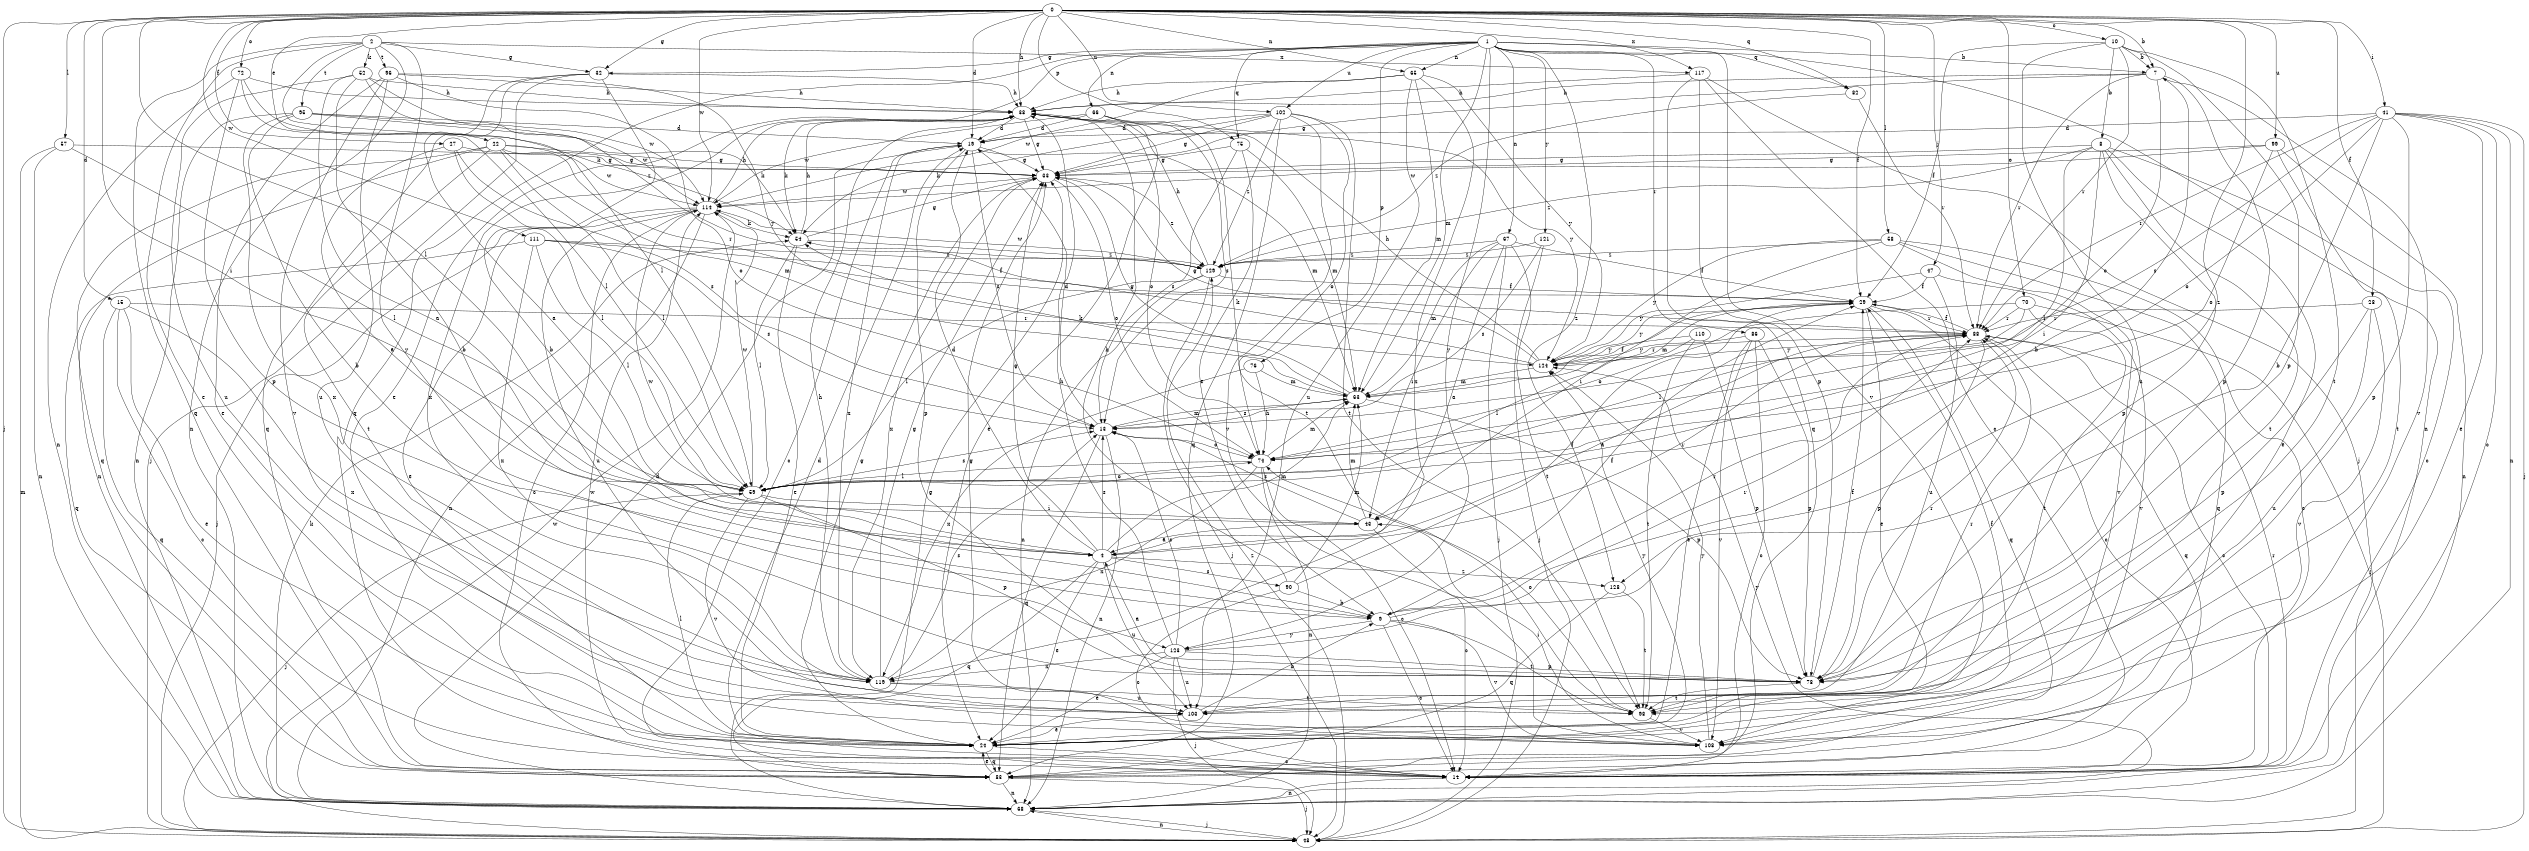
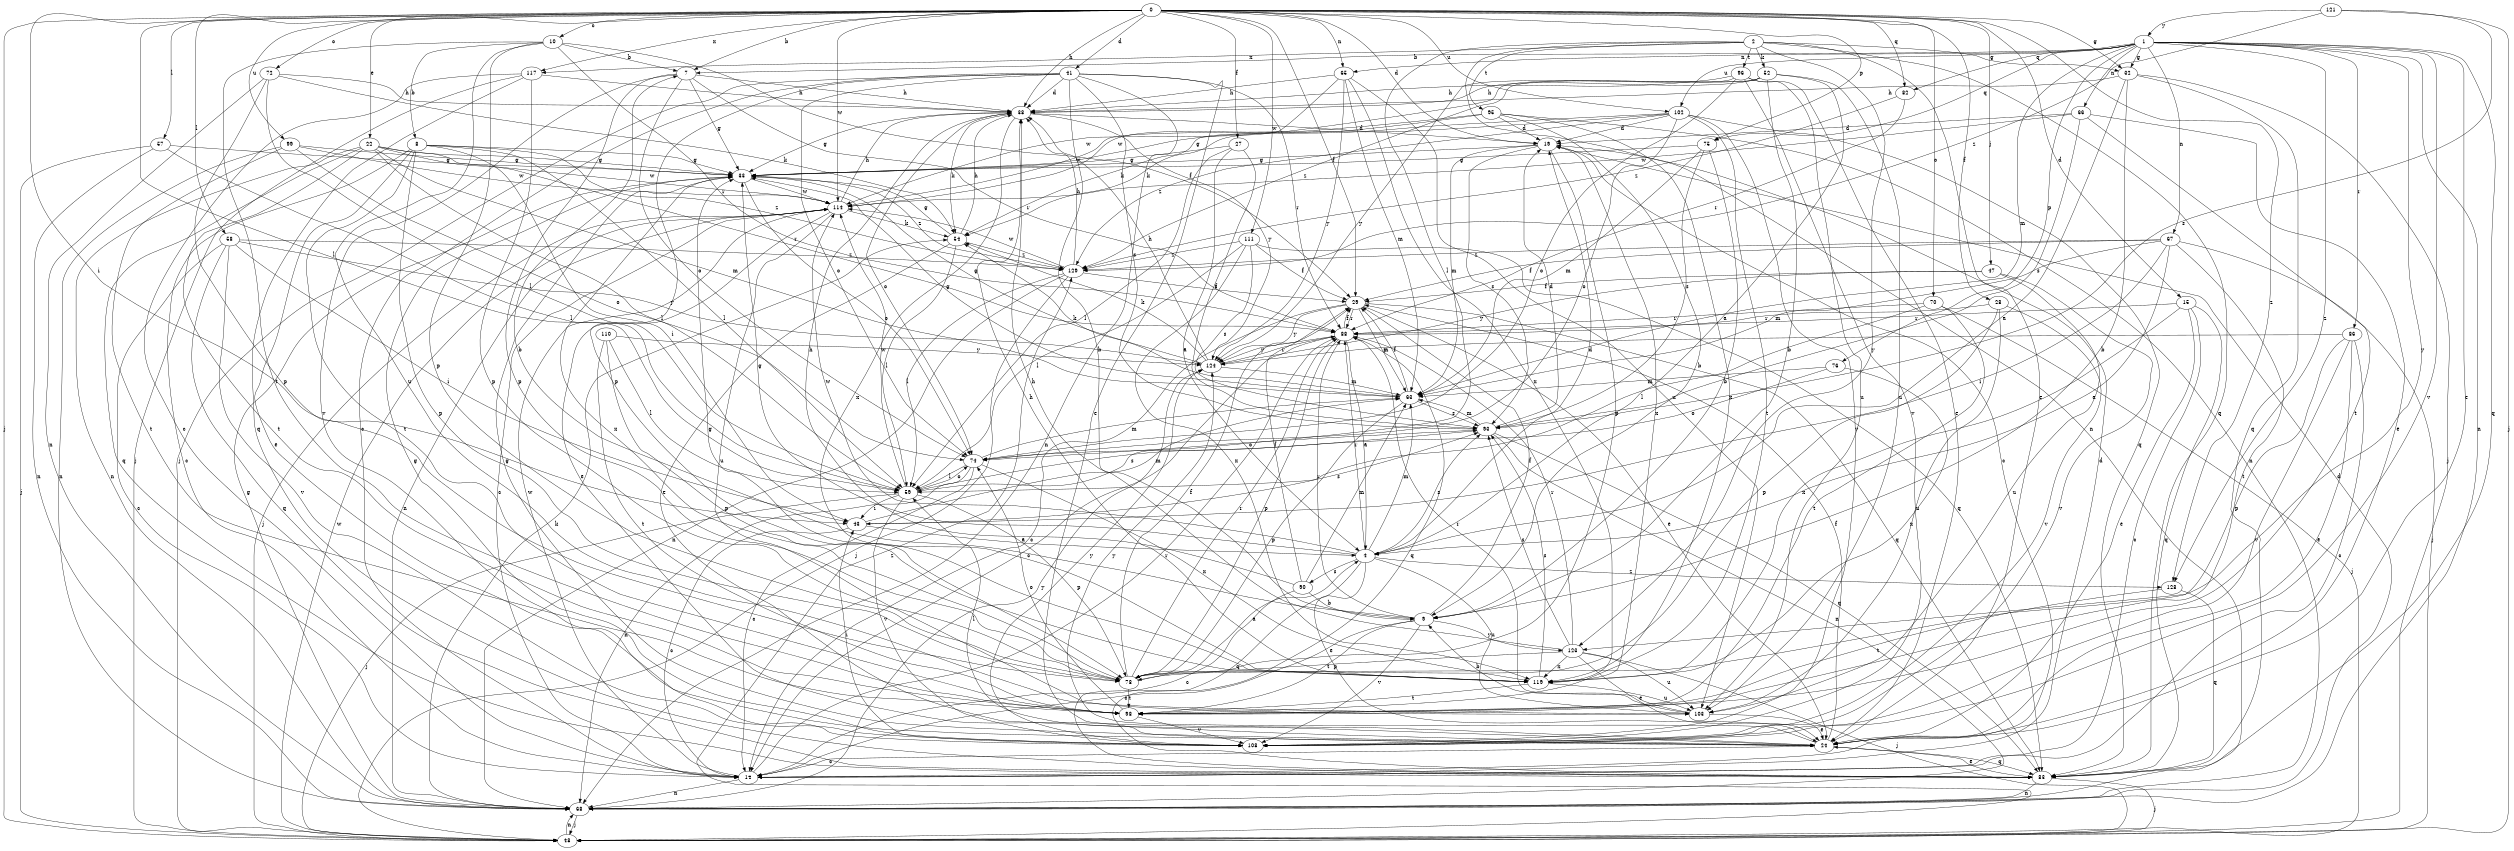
  strict digraph {
    0
    7
    10
    15
    19
    22
    27
    28
    29
    32
    38
    41
    43
    47
    48
    57
    58
    59
    65
    70
    72
    75
    82
    99
    102
    111
    114
    117
    128
    108
    33
    88
    74
    78
    103
    8
    98
    24
    83
    14
    119
    63
-   93 [label=13]
+   93
    68
    4
    124
    9
    54
    129
    110
    1
    66
    67
    76
    86
    121
    123
    2
    52
    95
    96
    90
    0 -> 7 [label=b]
    0 -> 10 [label=c]
    0 -> 15 [label=d]
    0 -> 19 [label=d]
    0 -> 22 [label=e]
    0 -> 27 [label=f]
    0 -> 28 [label=f]
    0 -> 29 [label=f]
    0 -> 32 [label=g]
    0 -> 38 [label=h]
-   0 -> 41 [label=i]
+   0 -> 41 [label=d]
    0 -> 43 [label=i]
    0 -> 47 [label=j]
    0 -> 48 [label=j]
    0 -> 57 [label=l]
    0 -> 58 [label=l]
    0 -> 59 [label=l]
    0 -> 65 [label=n]
    0 -> 70 [label=o]
    0 -> 72 [label=o]
    0 -> 75 [label=p]
    0 -> 82 [label=q]
    0 -> 99 [label=u]
    0 -> 102 [label=u]
    0 -> 111 [label=w]
    0 -> 114 [label=w]
    0 -> 117 [label=x]
    0 -> 128 [label=z]
    7 -> 38 [label=h]
    7 -> 108 [label=v]
    7 -> 33 [label=g]
    7 -> 88 [label=r]
    7 -> 74 [label=o]
    7 -> 78 [label=p]
    10 -> 7 [label=b]
    10 -> 29 [label=f]
    10 -> 88 [label=r]
    10 -> 78 [label=p]
    10 -> 103 [label=u]
    10 -> 8 [label=b]
    10 -> 98 [label=t]
    15 -> 88 [label=r]
    15 -> 24 [label=e]
    15 -> 83 [label=q]
    15 -> 14 [label=c]
    15 -> 119 [label=x]
    19 -> 33 [label=g]
    19 -> 78 [label=p]
    19 -> 14 [label=c]
    19 -> 119 [label=x]
    19 -> 63 [label=m]
    19 -> 93 [label=s]
    22 -> 59 [label=l]
    22 -> 114 [label=w]
    22 -> 33 [label=g]
    22 -> 88 [label=r]
    22 -> 98 [label=t]
    22 -> 83 [label=q]
    22 -> 63 [label=m]
    22 -> 68 [label=n]
    27 -> 59 [label=l]
    27 -> 33 [label=g]
    27 -> 93 [label=s]
    27 -> 4 [label=a]
    28 -> 108 [label=v]
    28 -> 88 [label=r]
    28 -> 78 [label=p]
    28 -> 103 [label=u]
    29 -> 88 [label=r]
    29 -> 24 [label=e]
    29 -> 83 [label=q]
    29 -> 14 [label=c]
    29 -> 63 [label=m]
    29 -> 124 [label=y]
    32 -> 38 [label=h]
    32 -> 48 [label=j]
    32 -> 83 [label=q]
    32 -> 4 [label=a]
    32 -> 9 [label=b]
    38 -> 19 [label=d]
    38 -> 33 [label=g]
    38 -> 74 [label=o]
    38 -> 119 [label=x]
    38 -> 124 [label=y]
    38 -> 54 [label=k]
-   41 -> 19 [label=d]
+   41 -> 38 [label=d]
    41 -> 48 [label=j]
    41 -> 88 [label=r]
    41 -> 74 [label=o]
    41 -> 78 [label=p]
    41 -> 24 [label=e]
    41 -> 14 [label=c]
    41 -> 93 [label=s]
    41 -> 68 [label=n]
    41 -> 9 [label=b]
    43 -> 14 [label=c]
    43 -> 63 [label=m]
    43 -> 93 [label=s]
    43 -> 4 [label=a]
    47 -> 29 [label=f]
    47 -> 108 [label=v]
    47 -> 103 [label=u]
    47 -> 124 [label=y]
    48 -> 114 [label=w]
    48 -> 68 [label=n]
    48 -> 129 [label=z]
-   57 -> 48 [label=m]
+   57 -> 48 [label=j]
    57 -> 59 [label=l]
    57 -> 33 [label=g]
    57 -> 68 [label=n]
    58 -> 43 [label=i]
    58 -> 108 [label=v]
    58 -> 83 [label=q]
    58 -> 14 [label=c]
    58 -> 124 [label=y]
    58 -> 129 [label=z]
    59 -> 43 [label=i]
    59 -> 48 [label=j]
    59 -> 114 [label=w]
    59 -> 108 [label=v]
    59 -> 74 [label=o]
    59 -> 78 [label=p]
    59 -> 93 [label=s]
    65 -> 38 [label=h]
    65 -> 114 [label=w]
    65 -> 103 [label=u]
    65 -> 119 [label=x]
    65 -> 63 [label=m]
    65 -> 124 [label=y]
    70 -> 48 [label=j]
    70 -> 59 [label=l]
    70 -> 88 [label=r]
-   70 -> 74 [label=o]
    70 -> 98 [label=t]
    72 -> 38 [label=h]
    72 -> 59 [label=l]
    72 -> 78 [label=p]
    72 -> 68 [label=n]
    72 -> 54 [label=k]
    75 -> 33 [label=g]
    75 -> 63 [label=m]
    75 -> 93 [label=s]
-   75 -> 9 [label=e]
+   75 -> 9 [label=b]
    82 -> 88 [label=r]
    82 -> 129 [label=z]
    99 -> 114 [label=w]
    99 -> 33 [label=g]
    99 -> 74 [label=o]
    99 -> 98 [label=t]
    99 -> 68 [label=n]
    102 -> 19 [label=d]
    102 -> 108 [label=v]
    102 -> 33 [label=g]
    102 -> 74 [label=o]
    102 -> 98 [label=t]
    102 -> 83 [label=q]
    102 -> 54 [label=k]
    102 -> 129 [label=z]
    111 -> 29 [label=f]
    111 -> 59 [label=l]
    111 -> 83 [label=q]
    111 -> 119 [label=x]
    111 -> 93 [label=s]
    111 -> 129 [label=z]
    114 -> 38 [label=h]
    114 -> 48 [label=j]
    114 -> 103 [label=u]
    114 -> 24 [label=e]
    114 -> 14 [label=c]
    114 -> 68 [label=n]
    114 -> 54 [label=k]
    117 -> 38 [label=h]
    117 -> 48 [label=j]
    117 -> 78 [label=p]
    117 -> 83 [label=q]
    117 -> 14 [label=c]
    128 -> 98 [label=t]
    128 -> 83 [label=q]
    108 -> 43 [label=i]
    108 -> 33 [label=g]
    108 -> 124 [label=y]
    33 -> 114 [label=w]
    33 -> 74 [label=o]
    33 -> 119 [label=x]
    33 -> 129 [label=z]
    88 -> 29 [label=f]
    88 -> 78 [label=p]
    88 -> 83 [label=q]
    88 -> 14 [label=c]
    88 -> 4 [label=a]
    88 -> 124 [label=y]
    74 -> 59 [label=l]
    74 -> 14 [label=c]
    74 -> 119 [label=x]
    74 -> 63 [label=m]
    74 -> 68 [label=n]
    78 -> 29 [label=f]
    78 -> 88 [label=r]
    78 -> 98 [label=t]
    78 -> 4 [label=a]
    103 -> 88 [label=r]
    103 -> 24 [label=e]
    103 -> 9 [label=b]
    8 -> 43 [label=i]
    8 -> 59 [label=l]
    8 -> 33 [label=g]
    8 -> 78 [label=p]
    8 -> 98 [label=t]
    8 -> 24 [label=e]
    8 -> 14 [label=c]
    8 -> 129 [label=z]
    98 -> 108 [label=v]
    98 -> 74 [label=o]
    24 -> 29 [label=f]
    24 -> 59 [label=l]
    24 -> 33 [label=g]
    24 -> 83 [label=q]
    24 -> 14 [label=c]
    24 -> 124 [label=y]
    83 -> 48 [label=j]
    83 -> 24 [label=e]
    83 -> 68 [label=n]
    14 -> 19 [label=d]
    14 -> 114 [label=w]
    14 -> 88 [label=r]
    14 -> 68 [label=n]
    119 -> 38 [label=h]
    119 -> 33 [label=g]
    119 -> 103 [label=u]
    119 -> 98 [label=t]
    119 -> 93 [label=s]
    63 -> 29 [label=f]
    63 -> 33 [label=g]
    63 -> 78 [label=p]
    63 -> 93 [label=s]
    63 -> 54 [label=k]
    93 -> 19 [label=d]
    93 -> 74 [label=o]
    93 -> 83 [label=q]
    93 -> 63 [label=m]
    93 -> 68 [label=n]
    68 -> 19 [label=d]
    68 -> 48 [label=j]
    68 -> 33 [label=g]
    68 -> 124 [label=y]
    68 -> 54 [label=k]
    4 -> 19 [label=d]
    4 -> 114 [label=w]
    4 -> 128 [label=z]
    4 -> 33 [label=g]
    4 -> 88 [label=r]
    4 -> 103 [label=u]
    4 -> 24 [label=e]
    4 -> 83 [label=q]
    4 -> 63 [label=m]
    4 -> 93 [label=s]
    4 -> 90 [label=s]
    124 -> 38 [label=h]
    124 -> 33 [label=g]
    124 -> 88 [label=r]
    124 -> 63 [label=m]
    124 -> 54 [label=k]
    9 -> 7 [label=b]
    9 -> 29 [label=f]
    9 -> 108 [label=v]
    9 -> 88 [label=r]
    9 -> 98 [label=t]
    9 -> 14 [label=c]
    9 -> 123 [label=y]
    54 -> 38 [label=h]
    54 -> 59 [label=l]
    54 -> 33 [label=g]
    54 -> 24 [label=e]
    54 -> 129 [label=z]
    129 -> 29 [label=f]
    129 -> 38 [label=h]
    129 -> 48 [label=j]
    129 -> 59 [label=l]
    129 -> 114 [label=w]
    129 -> 68 [label=n]
    110 -> 59 [label=l]
    110 -> 78 [label=p]
    110 -> 98 [label=t]
    110 -> 124 [label=y]
    1 -> 7 [label=b]
    1 -> 32 [label=g]
    1 -> 65 [label=n]
    1 -> 75 [label=q]
    1 -> 82 [label=q]
    1 -> 102 [label=u]
    1 -> 128 [label=z]
    1 -> 108 [label=v]
    1 -> 24 [label=e]
    1 -> 83 [label=q]
    1 -> 63 [label=m]
    1 -> 68 [label=n]
    1 -> 66 [label=n]
    1 -> 67 [label=n]
    1 -> 76 [label=p]
    1 -> 86 [label=r]
-   1 -> 121 [label=y]
+   121 -> 1 [label=y]
    1 -> 123 [label=y]
    66 -> 19 [label=d]
    66 -> 114 [label=w]
    66 -> 98 [label=t]
    66 -> 24 [label=e]
    66 -> 93 [label=s]
    67 -> 29 [label=f]
    67 -> 43 [label=i]
    67 -> 48 [label=j]
    67 -> 98 [label=t]
    67 -> 63 [label=m]
    67 -> 4 [label=a]
    67 -> 129 [label=z]
-   76 -> 74 [label=h]
+   76 -> 74 [label=o]
    76 -> 119 [label=x]
    76 -> 63 [label=m]
    86 -> 108 [label=v]
    86 -> 78 [label=p]
    86 -> 24 [label=e]
    86 -> 14 [label=c]
    86 -> 124 [label=y]
    121 -> 48 [label=j]
    121 -> 93 [label=s]
    121 -> 129 [label=z]
    123 -> 38 [label=h]
    123 -> 48 [label=j]
    123 -> 88 [label=r]
    123 -> 78 [label=p]
    123 -> 103 [label=u]
    123 -> 24 [label=e]
    123 -> 119 [label=x]
    123 -> 93 [label=s]
    2 -> 32 [label=g]
    2 -> 59 [label=l]
    2 -> 117 [label=x]
    2 -> 24 [label=e]
    2 -> 83 [label=q]
    2 -> 68 [label=n]
    2 -> 123 [label=y]
    2 -> 52 [label=k]
    2 -> 95 [label=t]
    2 -> 96 [label=t]
    52 -> 38 [label=h]
    52 -> 114 [label=w]
    52 -> 103 [label=u]
    52 -> 4 [label=a]
    52 -> 9 [label=b]
    52 -> 129 [label=z]
    95 -> 19 [label=d]
    95 -> 114 [label=w]
    95 -> 119 [label=x]
    95 -> 68 [label=n]
    95 -> 9 [label=b]
    95 -> 54 [label=k]
    96 -> 38 [label=h]
    96 -> 108 [label=v]
    96 -> 74 [label=o]
    96 -> 103 [label=u]
    96 -> 24 [label=e]
    96 -> 124 [label=y]
    90 -> 29 [label=f]
    90 -> 38 [label=h]
    90 -> 14 [label=c]
    90 -> 63 [label=m]
    90 -> 9 [label=b]
  }
